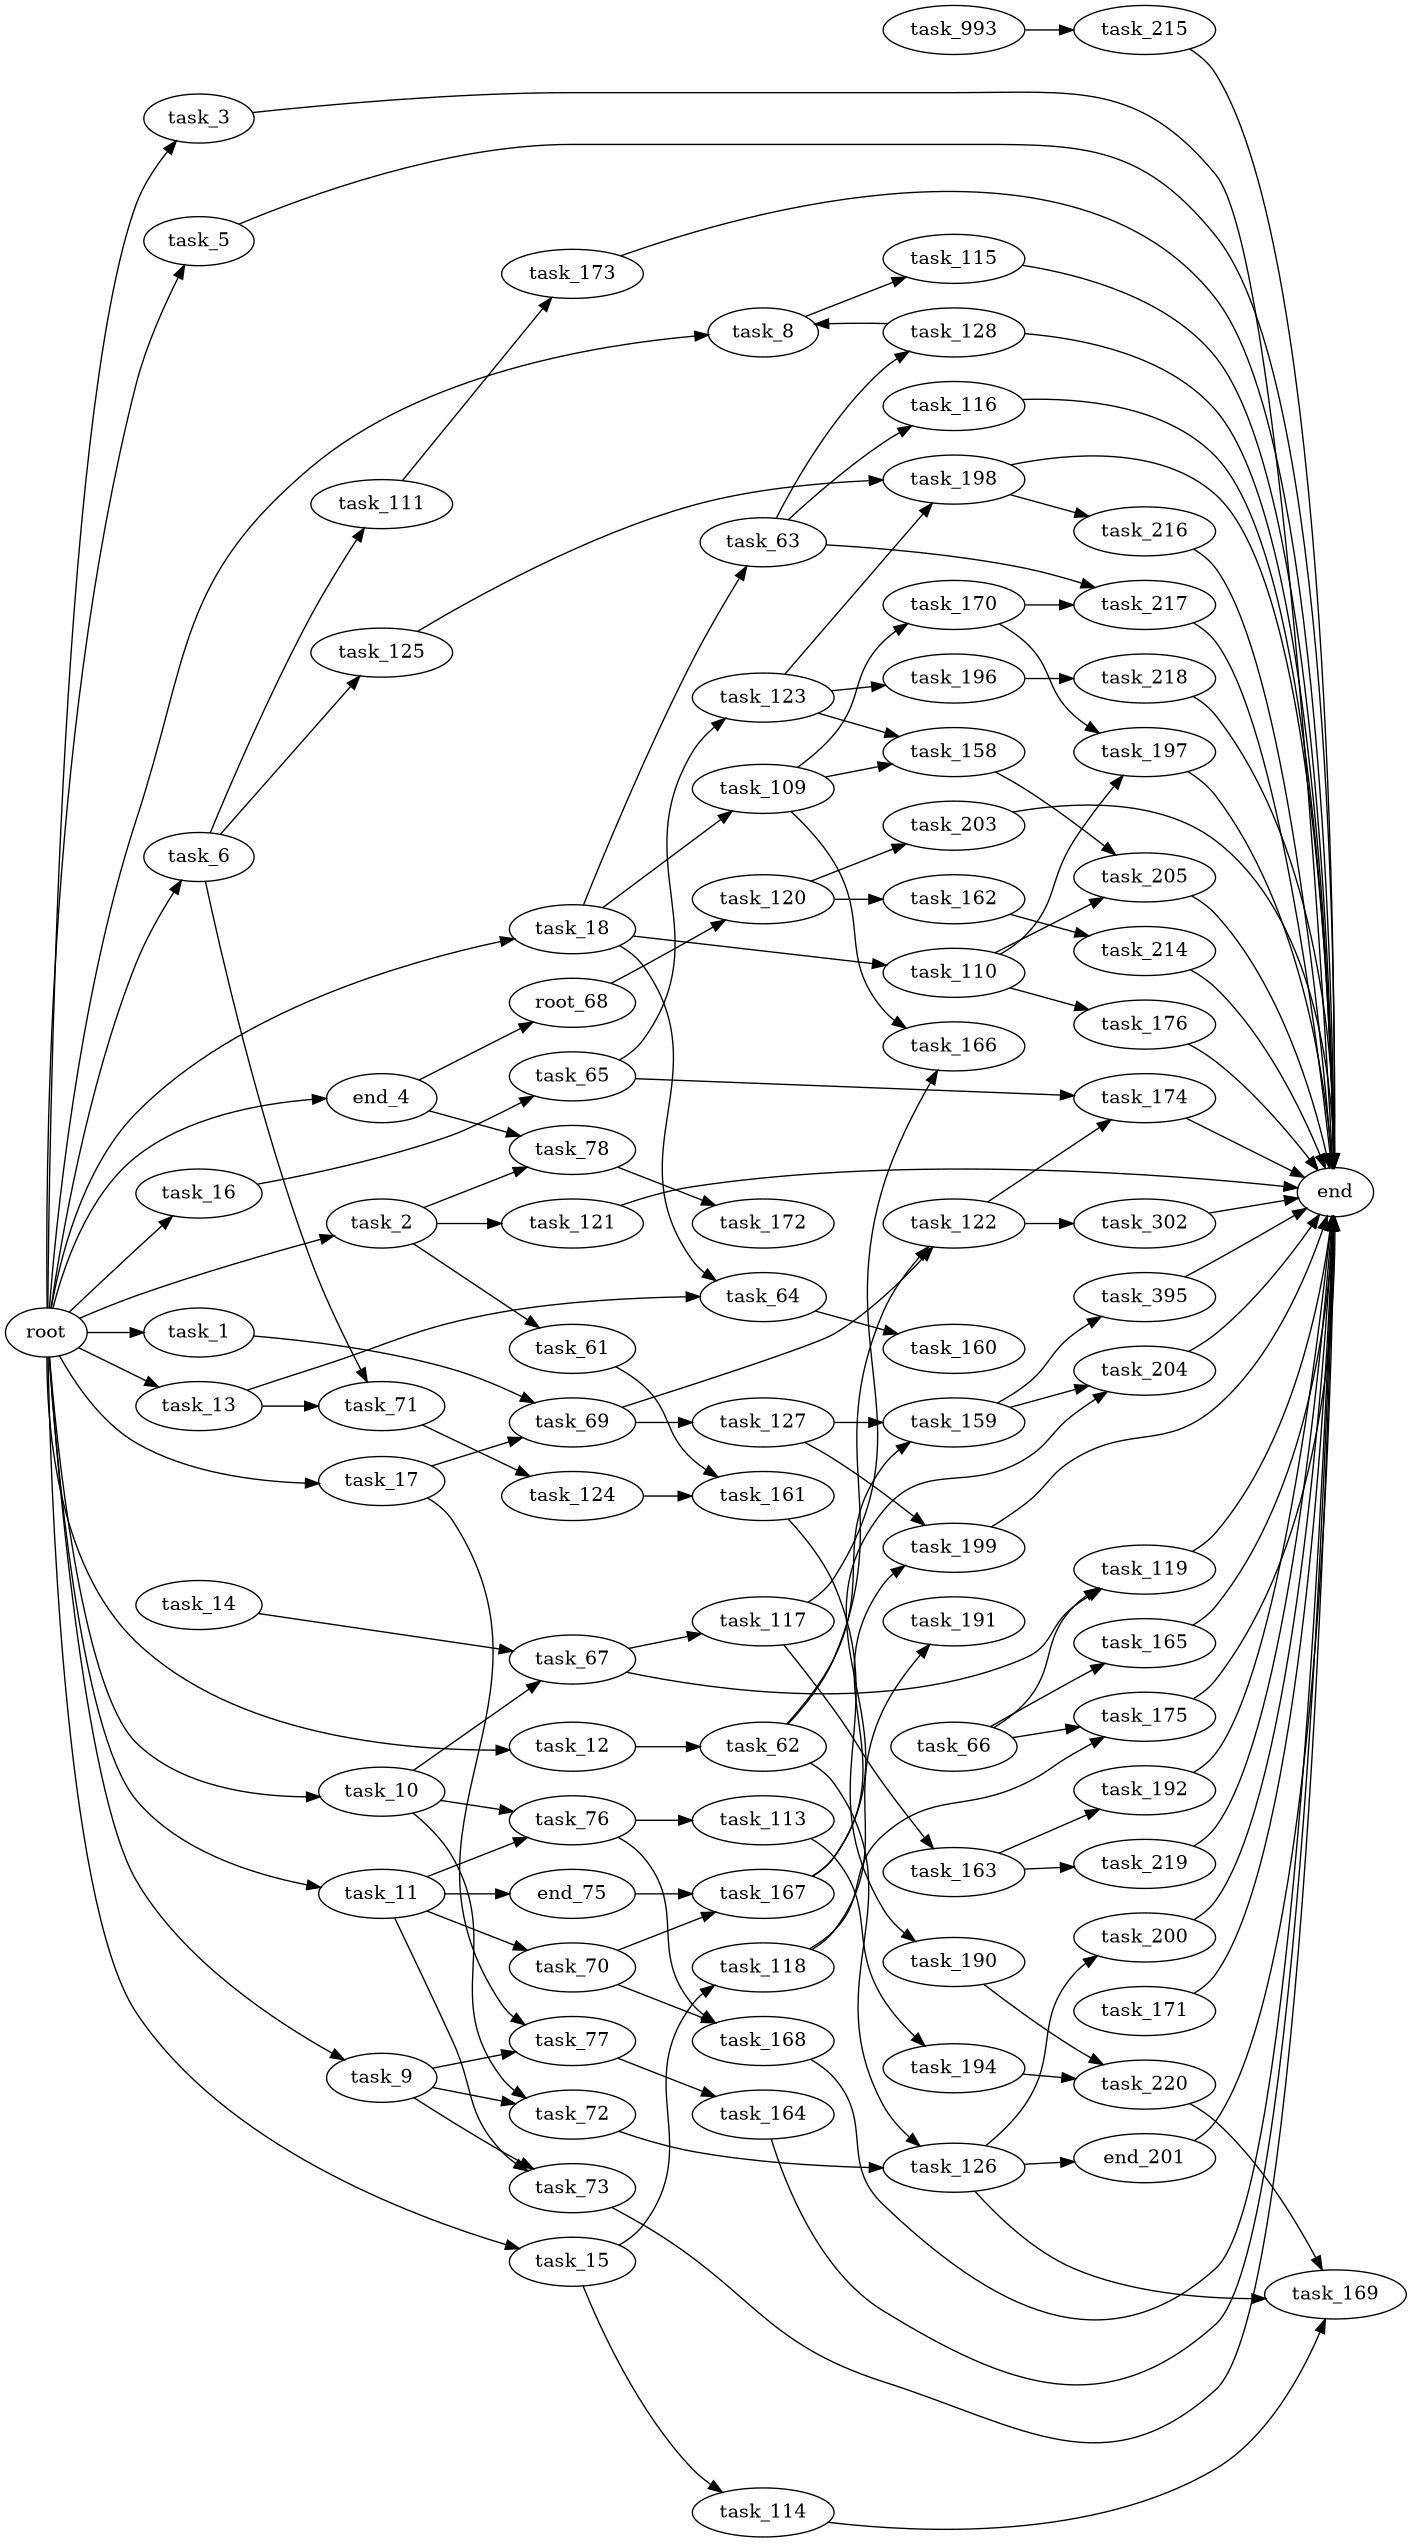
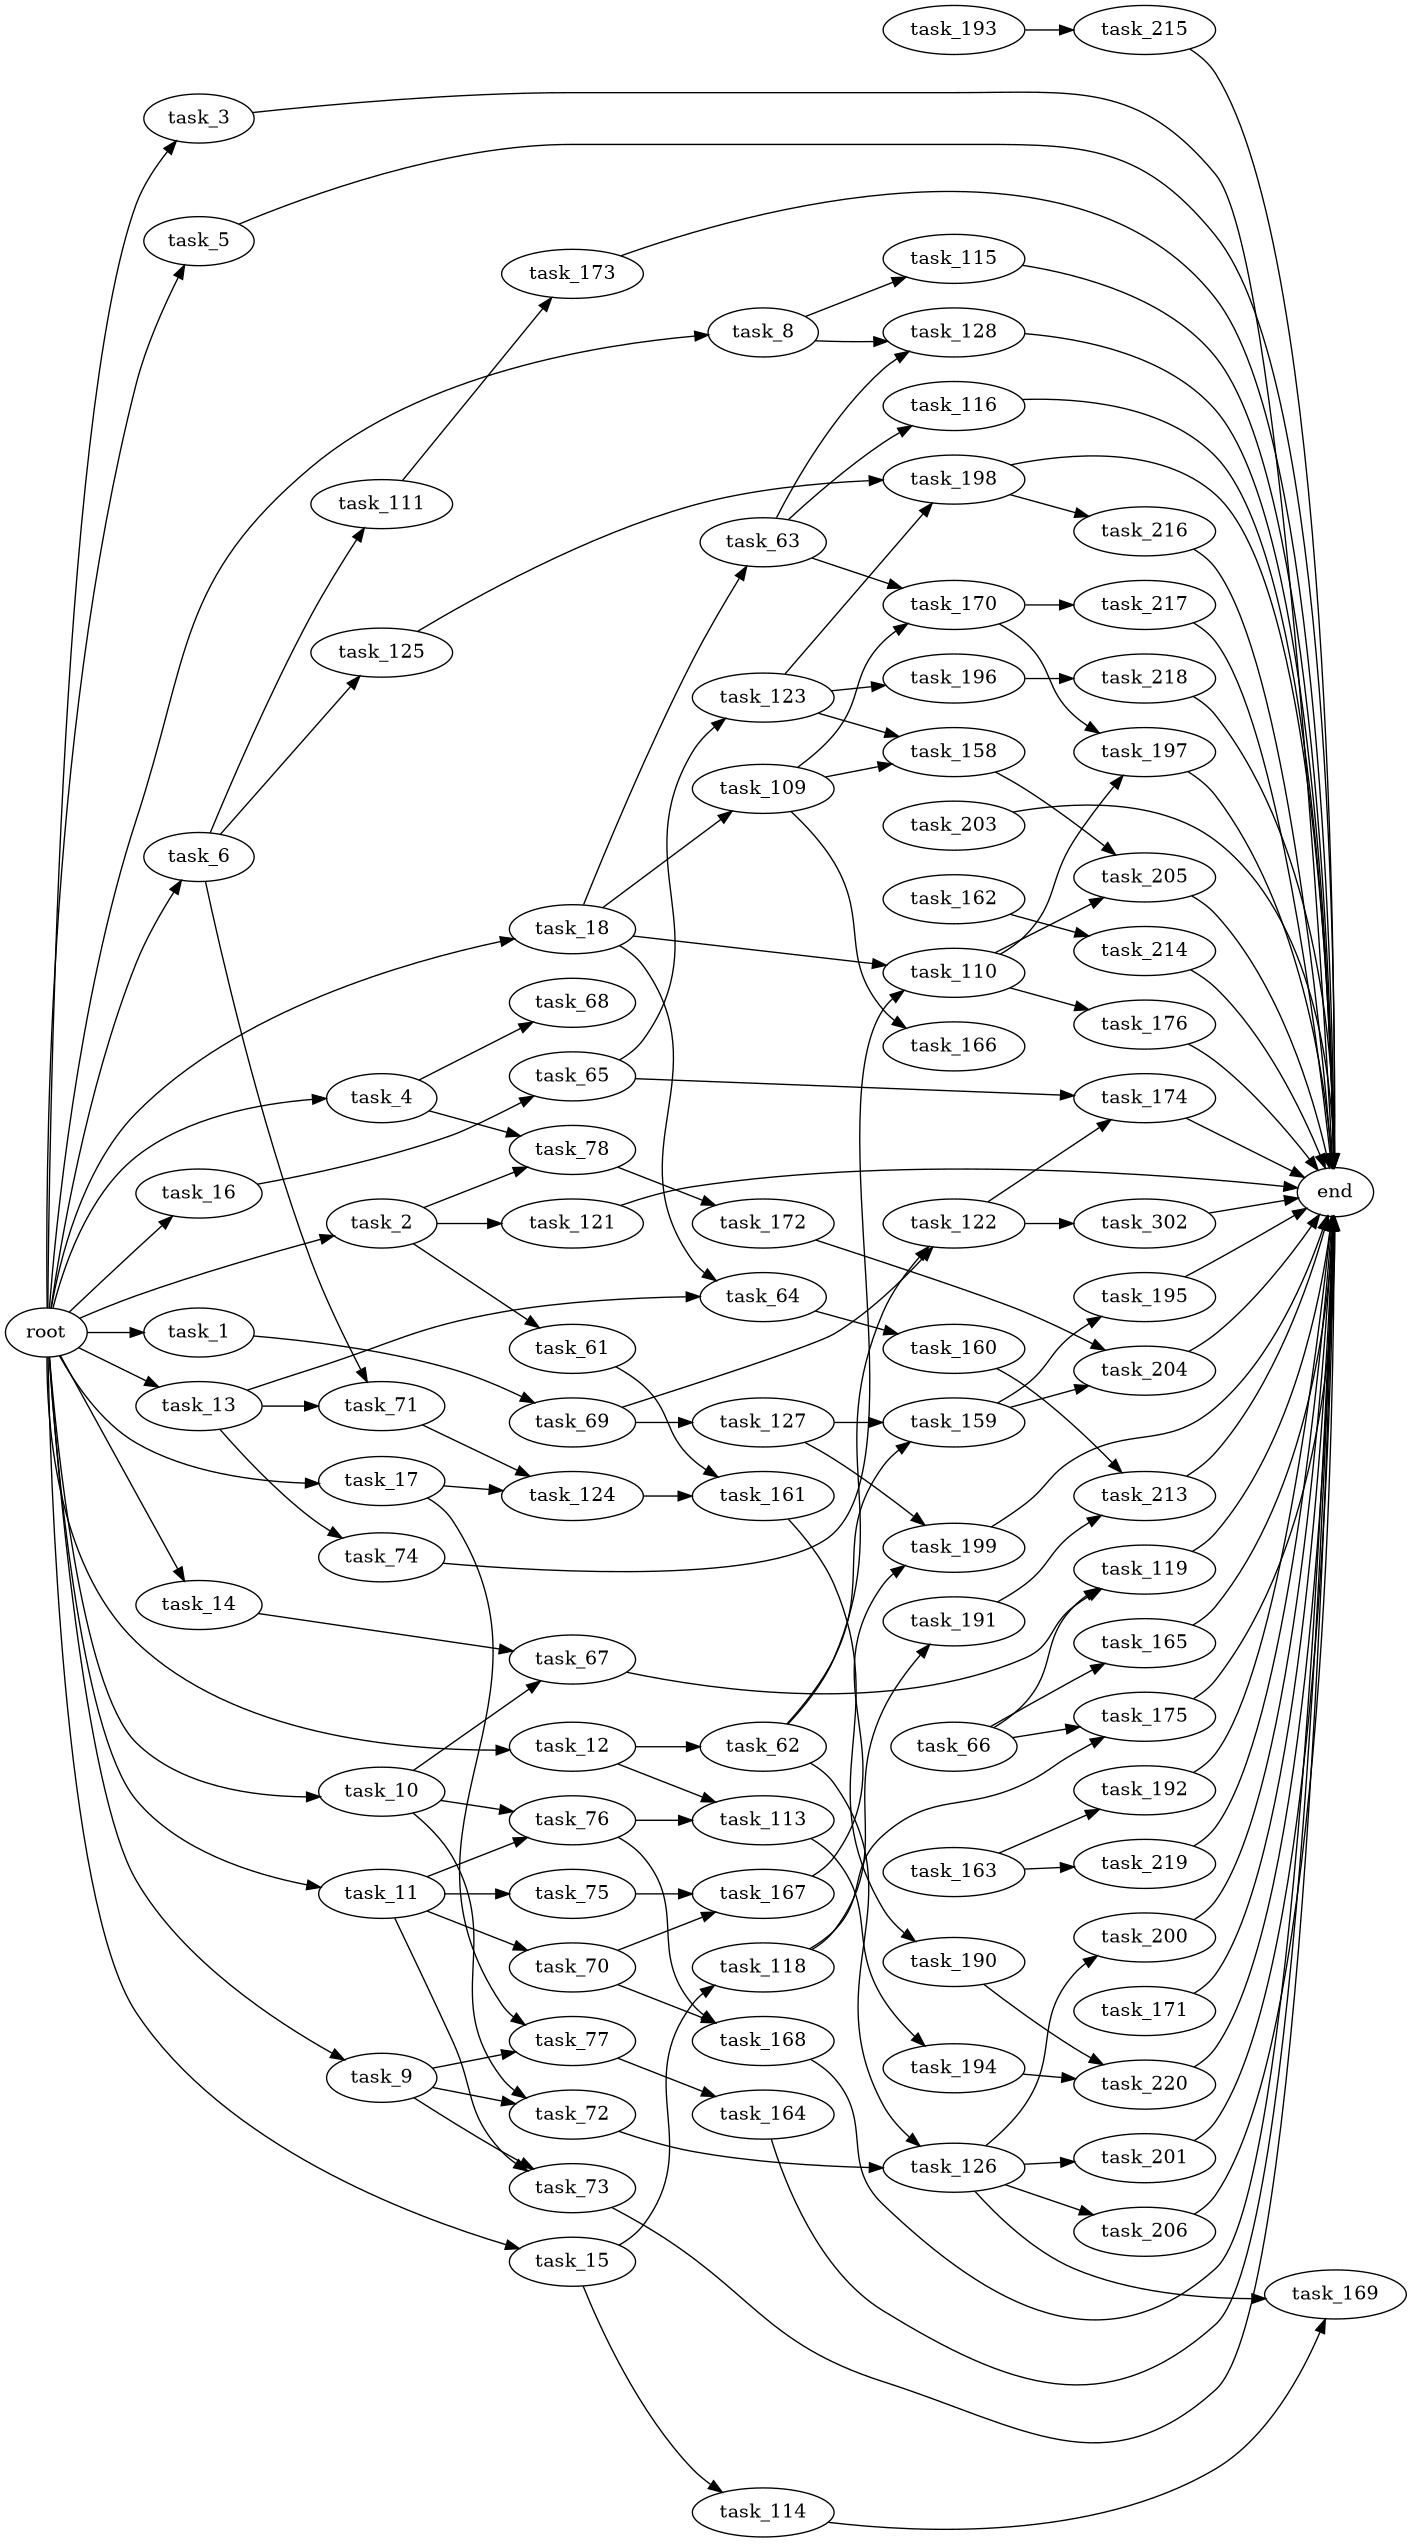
  digraph {
    rankdir=LR
    root
    task_1
    task_2
    task_3
-   task_4 [label=end_4]
+   task_4
    task_5
    task_6
    task_8
    task_9
    task_10
    task_11
    task_12
    task_13
    task_14
    task_15
    task_16
    task_17
    task_18
    task_69
    task_61
    task_78
    task_121
    end
-   task_68 [label=root_68]
+   task_68
    task_71
    task_111
    task_125
    task_115
    task_128
    task_72
    task_73
    task_77
    task_67
    task_76
    task_70
-   task_75 [label=end_75]
+   task_75
    task_62
    task_113
    task_64
+   task_74
    task_114
    task_118
    task_65
    task_124
    task_63
    task_109
    task_110
    task_122
    task_127
    task_161
    task_172
-   task_120
    task_173
    task_198
    task_66
    task_119
    task_165
    task_175
    task_167
    task_168
    task_126
    task_164
-   task_117
    task_159
    task_194
    task_160
    task_169
    task_191
    task_123
    task_174
    task_116
    task_170
    task_158
    task_166
    task_176
    task_197
    task_205
    task_190
    n79 [label=task_302]
    task_200
-   task_201 [label=end_201]
-   task_195 [label=task_395]
+   task_201
+   task_206
+   task_195
    task_204
    task_217
+   task_213
    task_196
    task_163
    task_162
    task_203
    task_199
    task_171
    task_220
    task_192
    task_219
    task_214
    task_218
    task_216
-   task_193 [label=task_993]
+   task_193
    task_215
    root -> task_1
    root -> task_2
    root -> task_3
    root -> task_4
    root -> task_5
    root -> task_6
    root -> task_8
    root -> task_9
    root -> task_10
    root -> task_11
    root -> task_12
    root -> task_13
+   root -> task_14
    root -> task_15
    root -> task_16
    root -> task_17
    root -> task_18
    task_1 -> task_69
    task_2 -> task_61
    task_2 -> task_78
    task_2 -> task_121
    task_3 -> end
    task_4 -> task_78
    task_4 -> task_68
    task_5 -> end
    task_6 -> task_71
    task_6 -> task_111
    task_6 -> task_125
    task_8 -> task_115
-   task_128 -> task_8
+   task_8 -> task_128
    task_9 -> task_72
    task_9 -> task_73
    task_9 -> task_77
    task_10 -> task_72
    task_10 -> task_67
    task_10 -> task_76
    task_11 -> task_73
    task_11 -> task_76
    task_11 -> task_70
    task_11 -> task_75
    task_12 -> task_62
+   task_12 -> task_113
    task_13 -> task_71
    task_13 -> task_64
+   task_13 -> task_74
    task_14 -> task_67
    task_15 -> task_114
    task_15 -> task_118
    task_16 -> task_65
    task_17 -> task_77
-   task_17 -> task_69
+   task_17 -> task_124
    task_18 -> task_64
    task_18 -> task_63
    task_18 -> task_109
    task_18 -> task_110
    task_69 -> task_122
    task_69 -> task_127
    task_61 -> task_161
    task_78 -> task_172
    task_121 -> end
-   task_68 -> task_120
    task_71 -> task_124
    task_111 -> task_173
    task_125 -> task_198
    task_115 -> end
    task_128 -> end
    task_72 -> task_126
    task_73 -> end
    task_77 -> task_164
    task_67 -> task_119
-   task_67 -> task_117
    task_76 -> task_113
    task_76 -> task_168
    task_70 -> task_167
    task_70 -> task_168
    task_75 -> task_167
    task_62 -> task_122
    task_62 -> task_126
    task_62 -> task_159
    task_113 -> task_194
    task_64 -> task_160
+   task_74 -> task_110
    task_114 -> task_169
    task_118 -> task_175
    task_118 -> task_191
    task_65 -> task_123
    task_65 -> task_174
    task_124 -> task_161
    task_63 -> task_128
    task_63 -> task_116
-   task_63 -> task_217
+   task_63 -> task_170
    task_109 -> task_170
    task_109 -> task_158
    task_109 -> task_166
    task_110 -> task_176
    task_110 -> task_197
    task_110 -> task_205
    task_122 -> task_174
    task_122 -> n79
    task_127 -> task_159
    task_127 -> task_199
    task_161 -> task_190
-   task_167 -> task_204
-   task_120 -> task_162
-   task_120 -> task_203
+   task_172 -> task_204
    task_173 -> end
    task_198 -> end
    task_198 -> task_216
    task_66 -> task_119
    task_66 -> task_165
    task_66 -> task_175
    task_119 -> end
    task_165 -> end
    task_175 -> end
    task_167 -> task_199
    task_168 -> end
    task_126 -> task_169
    task_126 -> task_200
    task_126 -> task_201
+   task_126 -> task_206
    task_164 -> end
-   task_117 -> task_166
-   task_117 -> task_163
    task_159 -> task_195
    task_159 -> task_204
    task_194 -> task_220
+   task_160 -> task_213
+   task_191 -> task_213
    task_123 -> task_198
    task_123 -> task_158
    task_123 -> task_196
    task_174 -> end
    task_116 -> end
    task_170 -> task_197
    task_170 -> task_217
    task_158 -> task_205
    task_176 -> end
    task_197 -> end
    task_205 -> end
    task_190 -> task_220
    n79 -> end
    task_200 -> end
    task_201 -> end
+   task_206 -> end
    task_195 -> end
    task_204 -> end
    task_217 -> end
+   task_213 -> end
    task_196 -> task_218
    task_163 -> task_192
    task_163 -> task_219
    task_162 -> task_214
    task_203 -> end
    task_199 -> end
    task_171 -> end
-   task_220 -> task_169
+   task_220 -> end
    task_192 -> end
    task_219 -> end
    task_214 -> end
    task_218 -> end
    task_216 -> end
    task_193 -> task_215
    task_215 -> end
  }
